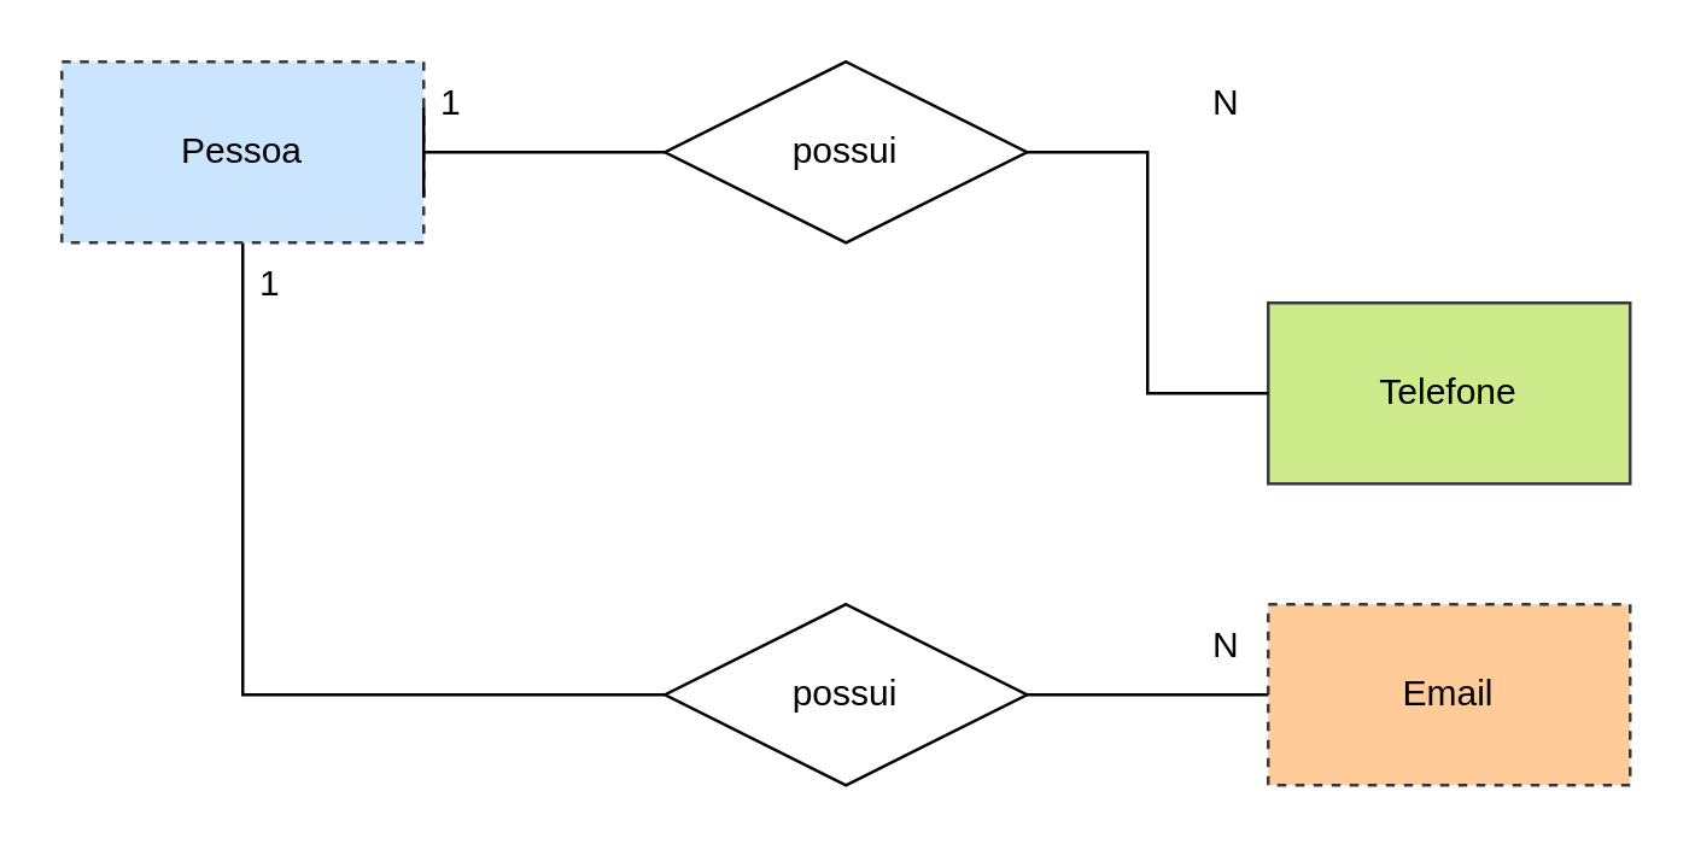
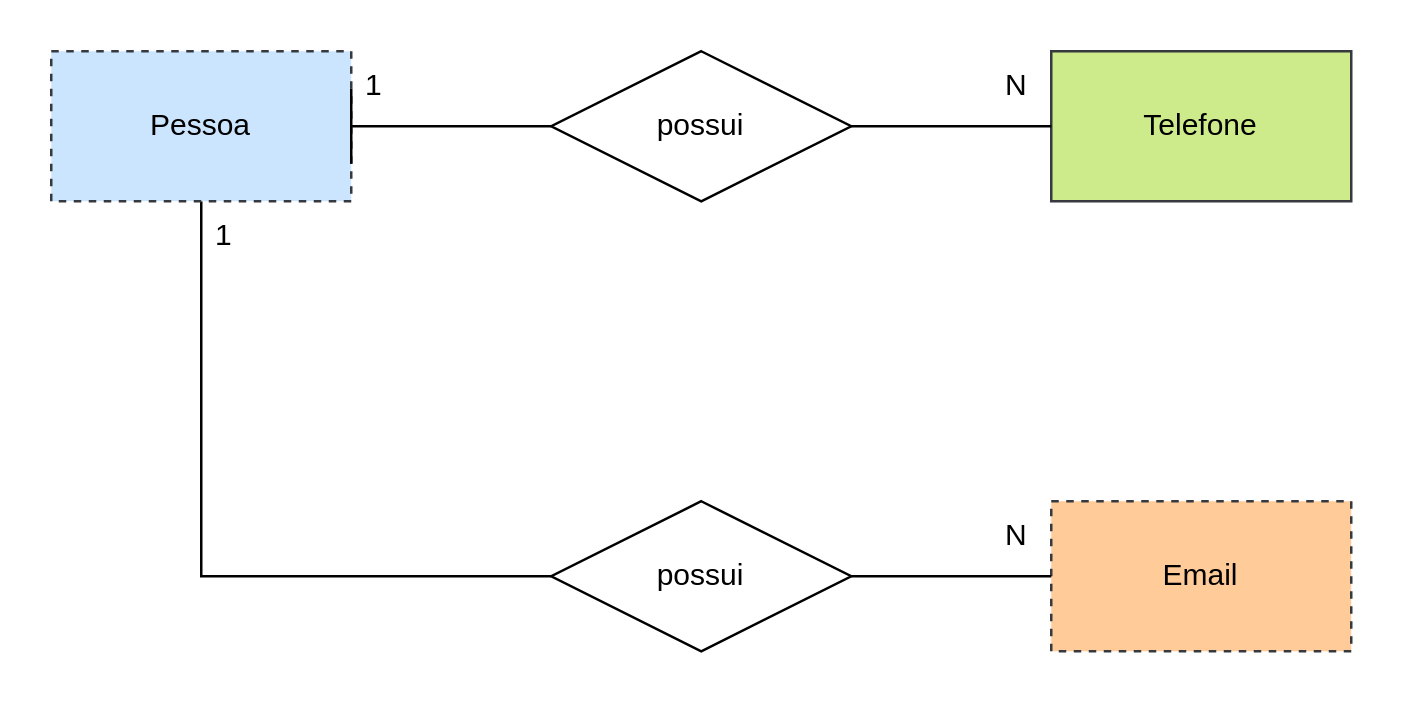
  <mxCell id="0" />
  <mxCell id="1" parent="0" />
  <mxCell id="2" style="edgeStyle=orthogonalEdgeStyle;rounded=0;orthogonalLoop=1;jettySize=auto;html=1;entryX=0;entryY=0.5;entryDx=0;entryDy=0;endArrow=none;endFill=0;" edge="1" parent="1" source="4" target="9"><mxGeometry relative="1" as="geometry" /></mxCell>
  <mxCell id="3" style="edgeStyle=orthogonalEdgeStyle;rounded=0;orthogonalLoop=1;jettySize=auto;html=1;entryX=0;entryY=0.5;entryDx=0;entryDy=0;endArrow=none;endFill=0;exitX=0.5;exitY=1;exitDx=0;exitDy=0;" edge="1" parent="1" source="4" target="11"><mxGeometry relative="1" as="geometry" /></mxCell>
  <mxCell id="4" value="Pessoa" style="rounded=0;whiteSpace=wrap;html=1;fillColor=#cce5ff;strokeColor=#36393d;dashed=1;" vertex="1" parent="1"><mxGeometry x="20" y="20" width="120" height="60" as="geometry" /></mxCell>
- <mxCell id="5" value="Telefone" style="rounded=0;whiteSpace=wrap;html=1;fillColor=#cdeb8b;strokeColor=#36393d;" vertex="1" parent="1"><mxGeometry x="420" y="100" width="120" height="60" as="geometry" /></mxCell>
+ <mxCell id="5" value="Telefone" style="rounded=0;whiteSpace=wrap;html=1;fillColor=#cdeb8b;strokeColor=#36393d;" vertex="1" parent="1"><mxGeometry x="420" y="20" width="120" height="60" as="geometry" /></mxCell>
  <mxCell id="6" value="Email" style="rounded=0;whiteSpace=wrap;html=1;fillColor=#ffcc99;strokeColor=#36393d;dashed=1;" vertex="1" parent="1"><mxGeometry x="420" y="200" width="120" height="60" as="geometry" /></mxCell>
  <mxCell id="7" style="edgeStyle=orthogonalEdgeStyle;rounded=0;orthogonalLoop=1;jettySize=auto;html=1;exitX=1;exitY=0.75;exitDx=0;exitDy=0;entryX=1;entryY=0.25;entryDx=0;entryDy=0;endArrow=none;endFill=0;" edge="1" parent="1" source="4" target="4"><mxGeometry relative="1" as="geometry" /></mxCell>
  <mxCell id="8" style="edgeStyle=orthogonalEdgeStyle;rounded=0;orthogonalLoop=1;jettySize=auto;html=1;entryX=0;entryY=0.5;entryDx=0;entryDy=0;endArrow=none;endFill=0;" edge="1" parent="1" source="9" target="5"><mxGeometry relative="1" as="geometry" /></mxCell>
  <mxCell id="9" value="possui" style="shape=rhombus;perimeter=rhombusPerimeter;whiteSpace=wrap;html=1;align=center;" vertex="1" parent="1"><mxGeometry x="220" y="20" width="120" height="60" as="geometry" /></mxCell>
  <mxCell id="10" style="edgeStyle=orthogonalEdgeStyle;rounded=0;orthogonalLoop=1;jettySize=auto;html=1;entryX=0;entryY=0.5;entryDx=0;entryDy=0;endArrow=none;endFill=0;" edge="1" parent="1" source="11" target="6"><mxGeometry relative="1" as="geometry" /></mxCell>
  <mxCell id="11" value="possui" style="shape=rhombus;perimeter=rhombusPerimeter;whiteSpace=wrap;html=1;align=center;" vertex="1" parent="1"><mxGeometry x="220" y="200" width="120" height="60" as="geometry" /></mxCell>
  <mxCell id="12" value="1" style="text;strokeColor=none;fillColor=none;spacingLeft=4;spacingRight=4;overflow=hidden;rotatable=0;points=[[0,0.5],[1,0.5]];portConstraint=eastwest;fontSize=12;" vertex="1" parent="1"><mxGeometry x="140" y="20" width="20" height="30" as="geometry" /></mxCell>
  <mxCell id="13" value="&lt;font face=&quot;helvetica&quot;&gt;N&lt;/font&gt;" style="text;whiteSpace=wrap;html=1;" vertex="1" parent="1"><mxGeometry x="400" y="20" width="20" height="30" as="geometry" /></mxCell>
  <mxCell id="14" value="1" style="text;strokeColor=none;fillColor=none;spacingLeft=4;spacingRight=4;overflow=hidden;rotatable=0;points=[[0,0.5],[1,0.5]];portConstraint=eastwest;fontSize=12;" vertex="1" parent="1"><mxGeometry x="80" y="80" width="20" height="30" as="geometry" /></mxCell>
  <mxCell id="15" value="&lt;font face=&quot;helvetica&quot;&gt;N&lt;/font&gt;" style="text;whiteSpace=wrap;html=1;" vertex="1" parent="1"><mxGeometry x="400" y="200" width="20" height="30" as="geometry" /></mxCell>
